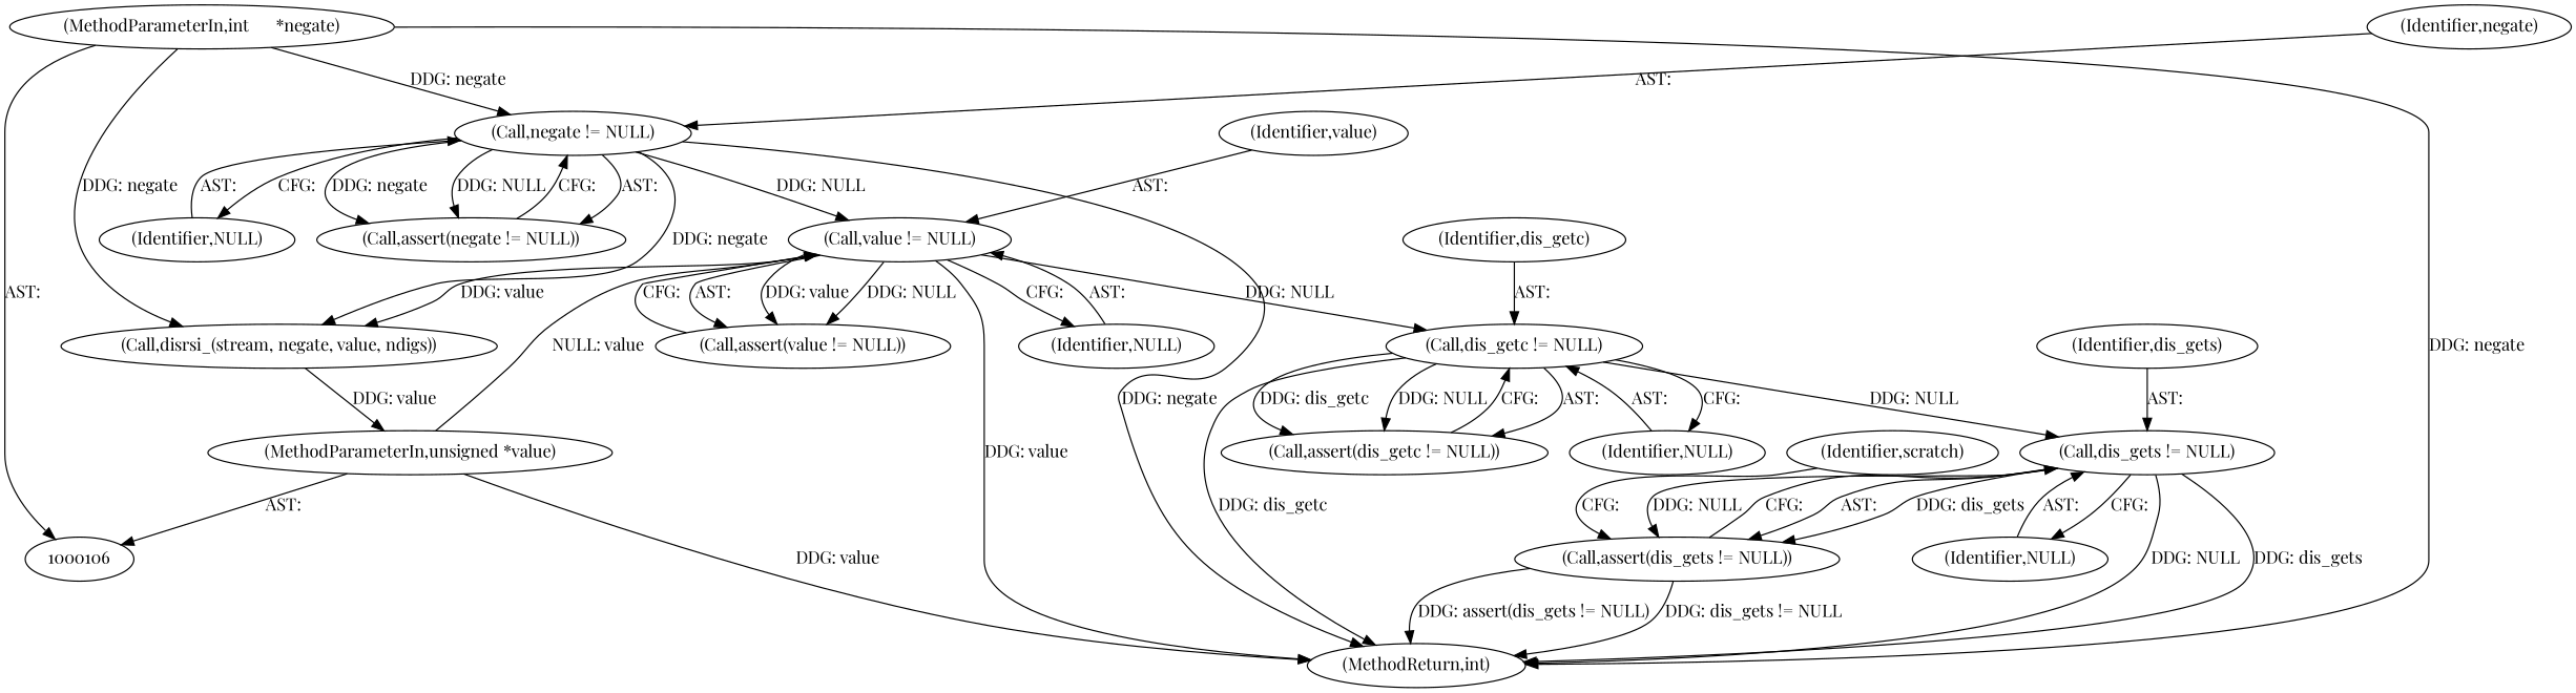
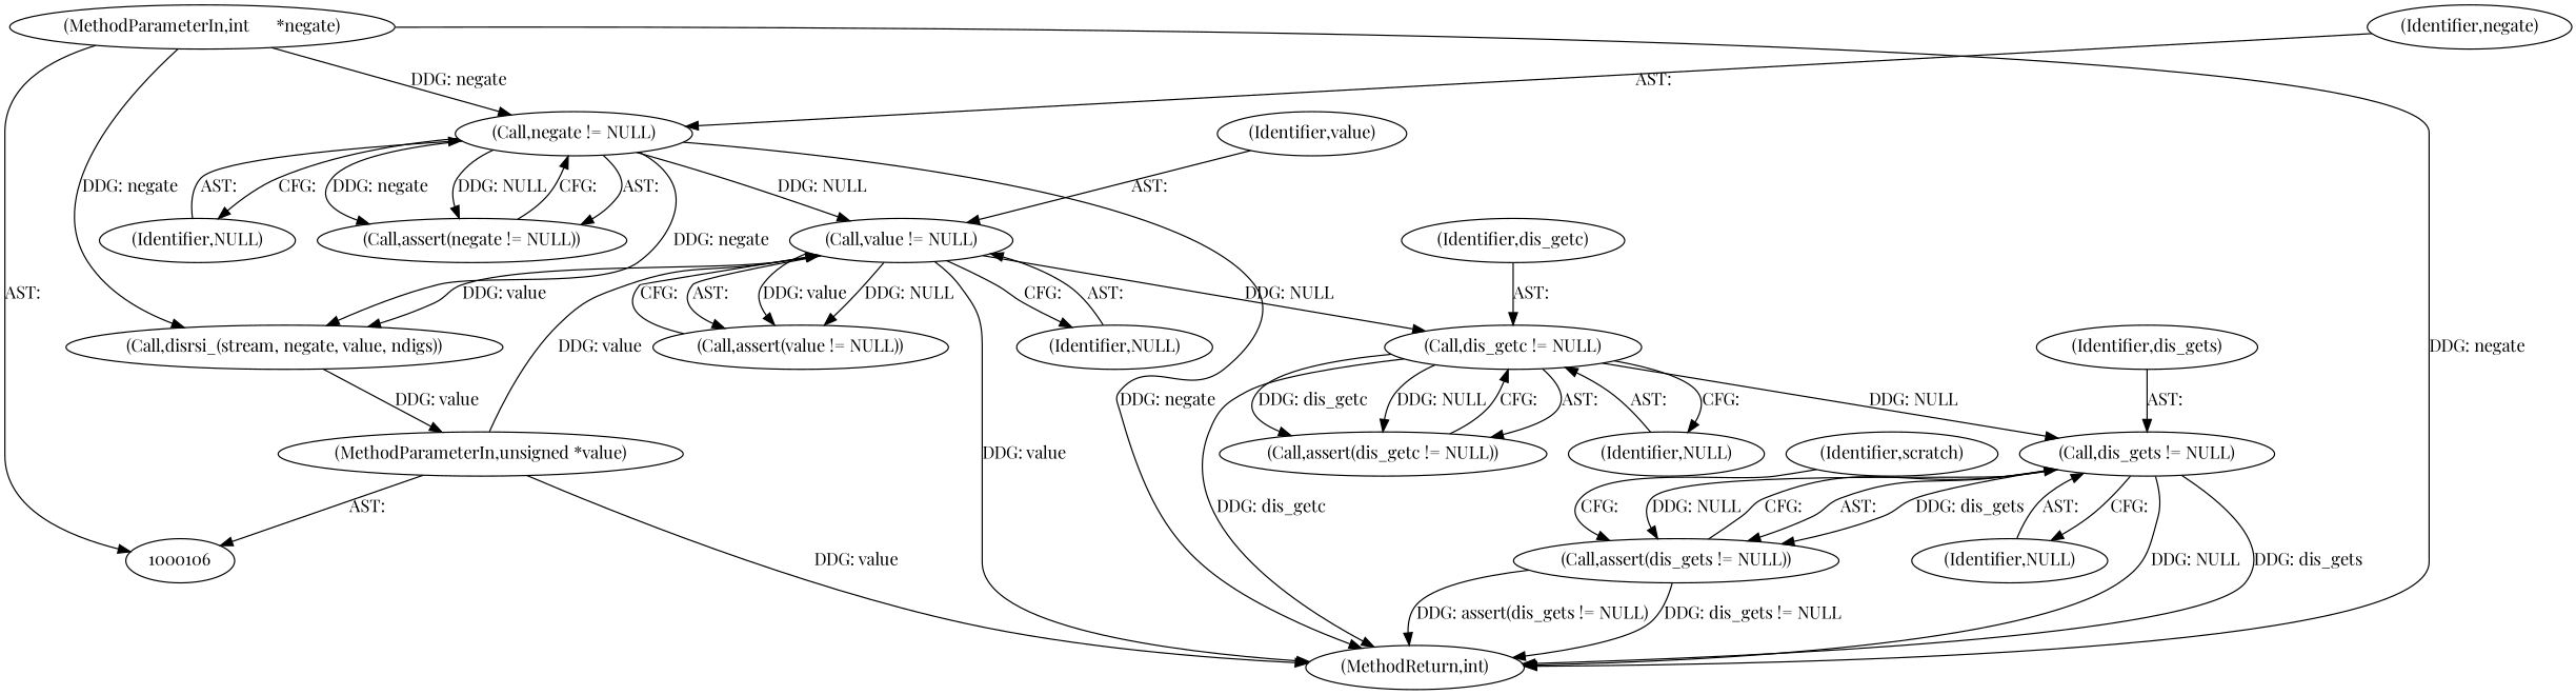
  digraph {
    fontname="Playfair Display"
    node [fontname="Playfair Display"]
    edge [fontname="Playfair Display"]
    n1 [label="(Call,dis_gets != NULL)"]
    n2 [label="(Call,assert(dis_gets != NULL))"]
    n3 [label="(MethodReturn,int)"]
    n4 [label="(Identifier,NULL)"]
    n5 [label="(Call,dis_getc != NULL)"]
    n6 [label="(Identifier,NULL)"]
    n7 [label="(Call,assert(dis_getc != NULL))"]
    n8 [label="(Call,value != NULL)"]
    n9 [label="(Identifier,NULL)"]
    n10 [label="(Call,assert(value != NULL))"]
    n11 [label="(Call,disrsi_(stream, negate, value, ndigs))"]
    n12 [label="(MethodParameterIn,unsigned *value)"]
    1000106
    n14 [label="(Call,negate != NULL)"]
    n15 [label="(Identifier,NULL)"]
    n16 [label="(Call,assert(negate != NULL))"]
    n17 [label="(MethodParameterIn,int      *negate)"]
    n18 [label="(Identifier,dis_getc)"]
    n19 [label="(Identifier,negate)"]
    n20 [label="(Identifier,value)"]
    n21 [label="(Identifier,scratch)"]
    n22 [label="(Identifier,dis_gets)"]
    n1 -> n2 [label="AST: "]
    n1 -> n2 [label="DDG: dis_gets"]
    n1 -> n2 [label="DDG: NULL"]
    n1 -> n3 [label="DDG: NULL"]
    n1 -> n3 [label="DDG: dis_gets"]
    n1 -> n4 [label="CFG: "]
    n2 -> n1 [label="CFG: "]
    n2 -> n3 [label="DDG: assert(dis_gets != NULL)"]
    n2 -> n3 [label="DDG: dis_gets != NULL"]
    n4 -> n1 [label="AST: "]
    n5 -> n1 [label="DDG: NULL"]
    n5 -> n3 [label="DDG: dis_getc"]
    n5 -> n6 [label="CFG: "]
    n5 -> n7 [label="AST: "]
    n5 -> n7 [label="DDG: dis_getc"]
    n5 -> n7 [label="DDG: NULL"]
    n6 -> n5 [label="AST: "]
    n7 -> n5 [label="CFG: "]
    n8 -> n3 [label="DDG: value"]
    n8 -> n5 [label="DDG: NULL"]
    n8 -> n9 [label="CFG: "]
    n8 -> n10 [label="AST: "]
    n8 -> n10 [label="DDG: value"]
    n8 -> n10 [label="DDG: NULL"]
    n8 -> n11 [label="DDG: value"]
    n9 -> n8 [label="AST: "]
    n10 -> n8 [label="CFG: "]
    n11 -> n12 [label="DDG: value"]
    n12 -> n3 [label="DDG: value"]
-   n12 -> n8 [label="NULL: value"]
+   n12 -> n8 [label="DDG: value"]
    n12 -> 1000106 [label="AST: "]
    n14 -> n3 [label="DDG: negate"]
    n14 -> n8 [label="DDG: NULL"]
    n14 -> n11 [label="DDG: negate"]
    n14 -> n15 [label="CFG: "]
    n14 -> n16 [label="AST: "]
    n14 -> n16 [label="DDG: negate"]
    n14 -> n16 [label="DDG: NULL"]
    n15 -> n14 [label="AST: "]
    n16 -> n14 [label="CFG: "]
    n17 -> n3 [label="DDG: negate"]
    n17 -> n11 [label="DDG: negate"]
    n17 -> 1000106 [label="AST: "]
    n17 -> n14 [label="DDG: negate"]
    n18 -> n5 [label="AST: "]
    n19 -> n14 [label="AST: "]
    n20 -> n8 [label="AST: "]
    n21 -> n2 [label="CFG: "]
    n22 -> n1 [label="AST: "]
  }
